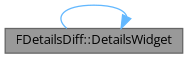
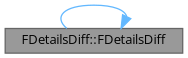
  digraph {
    rankdir=LR
    fontname="Open Sans"
-   n1 [color=gray40 fillcolor=grey60 fontcolor=black fontname="Open Sans" fontsize=10 height=0.2 label="FDetailsDiff::DetailsWidget" shape=box style=filled width=0.4]
+   n1 [color=gray40 fillcolor=grey60 fontcolor=black fontname="Open Sans" fontsize=10 height=0.2 label="FDetailsDiff::FDetailsDiff" shape=box style=filled width=0.4]
    n1 -> n1 [color=steelblue1 fontname="Open Sans" fontsize=10 labelfontname=Helvetica labelfontsize=10 style=solid]
  }
